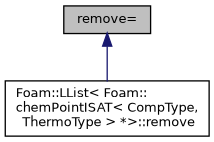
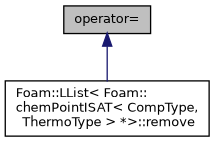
  digraph {
    rankdir=TB
    node [color=black fontname=Helvetica fontsize=10 shape=record]
-   n1 [fillcolor=grey75 fontcolor=black height=0.2 label="remove=" style=filled width=0.4]
+   n1 [fillcolor=grey75 fontcolor=black height=0.2 label="operator=" style=filled width=0.4]
    n2 [height=0.2 label="Foam::LList\< Foam::\lchemPointISAT\< CompType,\l ThermoType \> *\>::remove" width=0.4]
    n1 -> n2 [color=midnightblue dir=back fontname=Helvetica fontsize=10 labelfontname=Helvetica labelfontsize=10 style=solid]
  }
